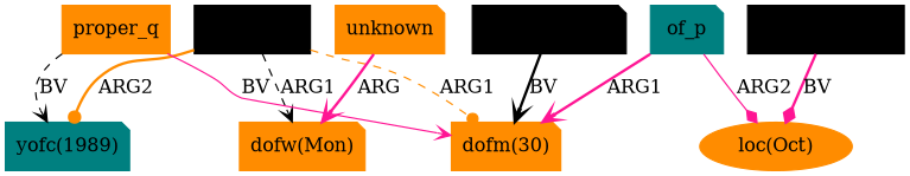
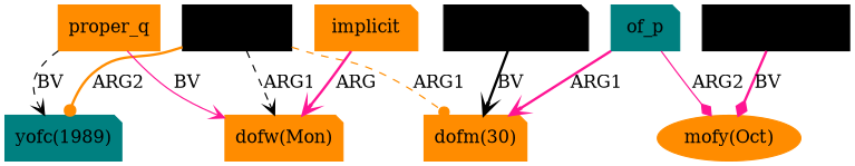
  digraph {
    node [color=darkorange shape=note style=filled]
    edge [arrowhead=vee color=deeppink style=bold]
    loc_nonsp [color=black shape=box]
    "yofc(1989)" [color=teal]
    "dofw(Mon)"
    "dofm(30)"
    of_p [color=teal]
-   "mofy(Oct)" [shape=ellipse label="loc(Oct)"]
+   "mofy(Oct)" [shape=ellipse]
    def_implicit_q [color=black shape=box]
    proper_q [shape=box]
-   unknown
+   unknown [label=implicit]
    def_explicit_q [color=black]
    loc_nonsp -> "yofc(1989)" [arrowhead=dot color=darkorange label=ARG2]
    loc_nonsp -> "dofw(Mon)" [color=black label=ARG1 style=dashed]
    loc_nonsp -> "dofm(30)" [arrowhead=dot color=darkorange label=ARG1 style=dashed]
    of_p -> "dofm(30)" [label=ARG1]
    of_p -> "mofy(Oct)" [arrowhead=diamond label=ARG2 style=solid]
    def_implicit_q -> "mofy(Oct)" [arrowhead=diamond label=BV]
    proper_q -> "yofc(1989)" [color=black label=BV style=dashed]
-   proper_q -> "dofm(30)" [label=BV style=solid]
+   proper_q -> "dofw(Mon)" [label=BV style=solid]
    unknown -> "dofw(Mon)" [label=ARG]
    def_explicit_q -> "dofm(30)" [color=black label=BV]
  }
